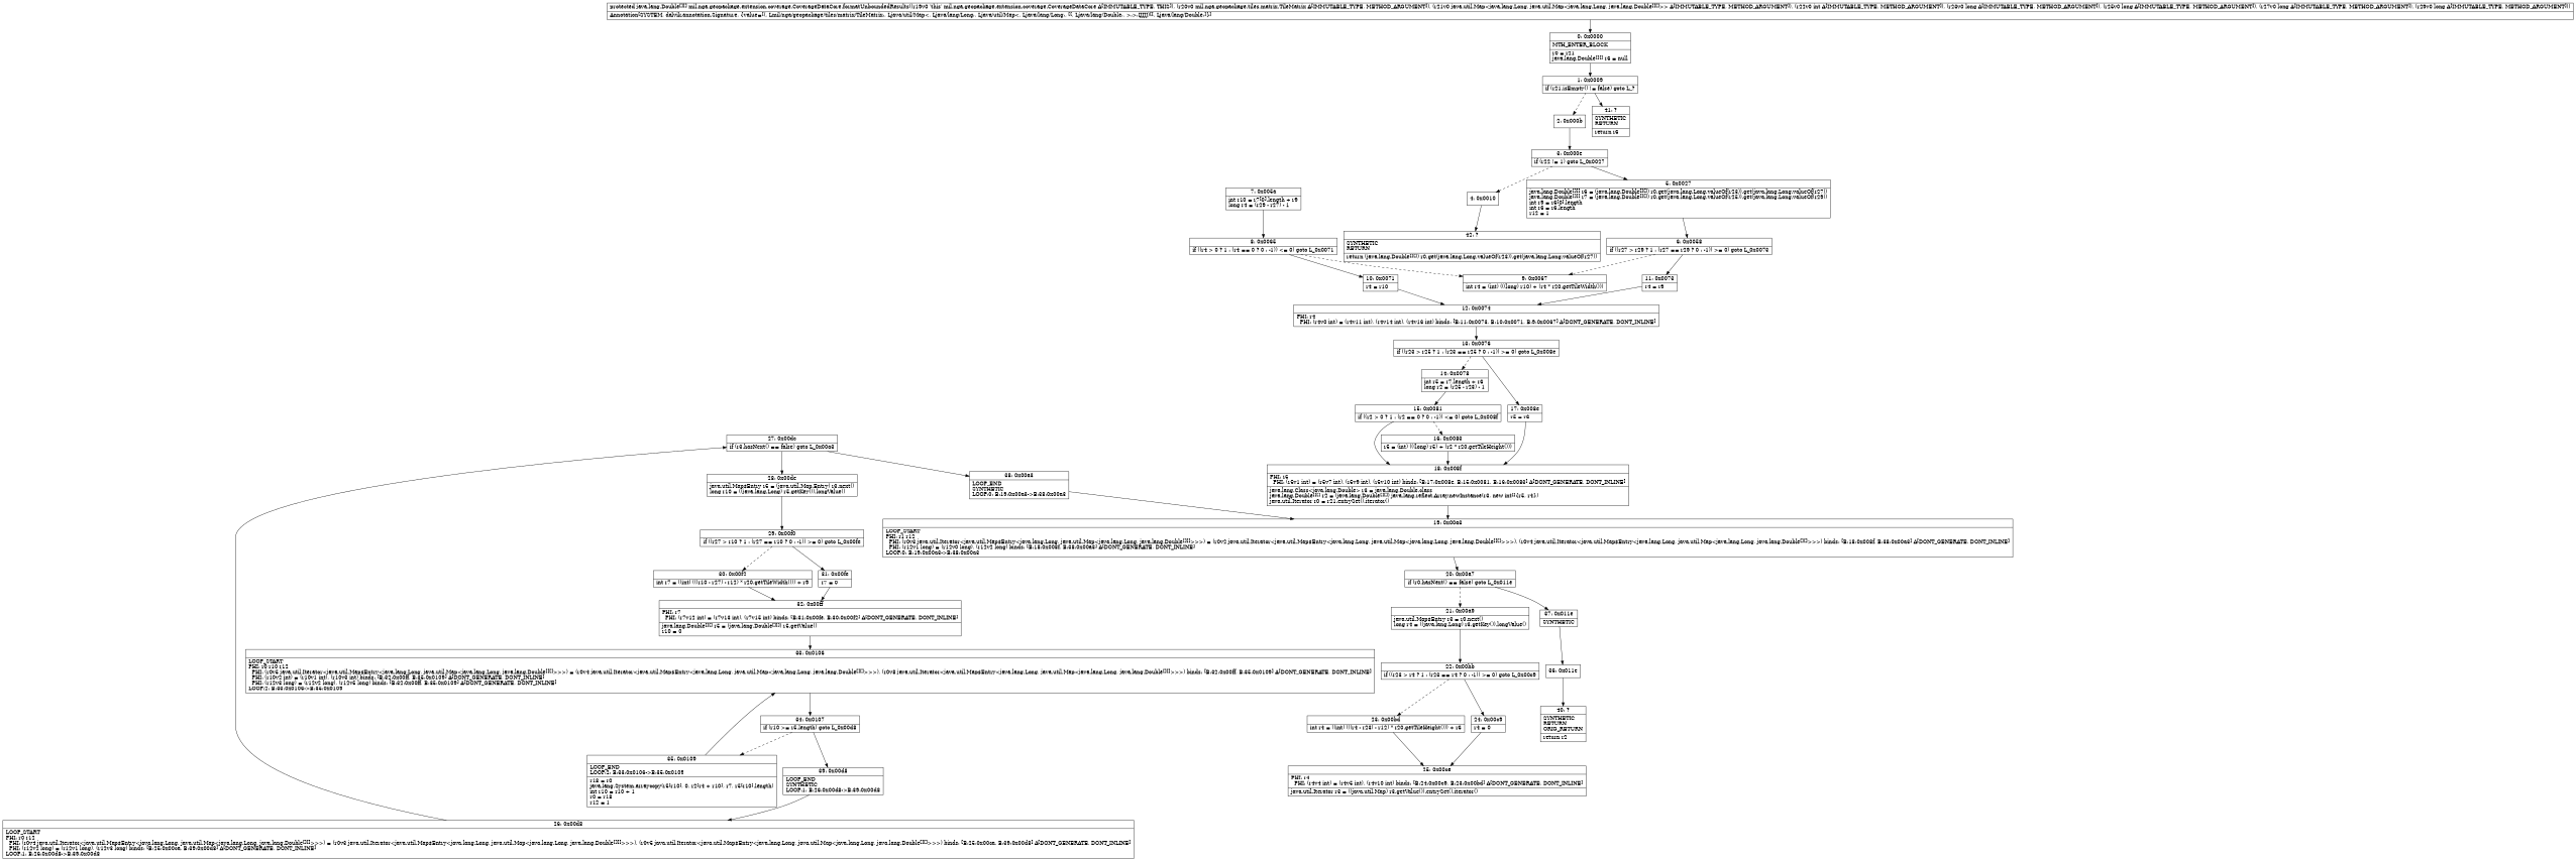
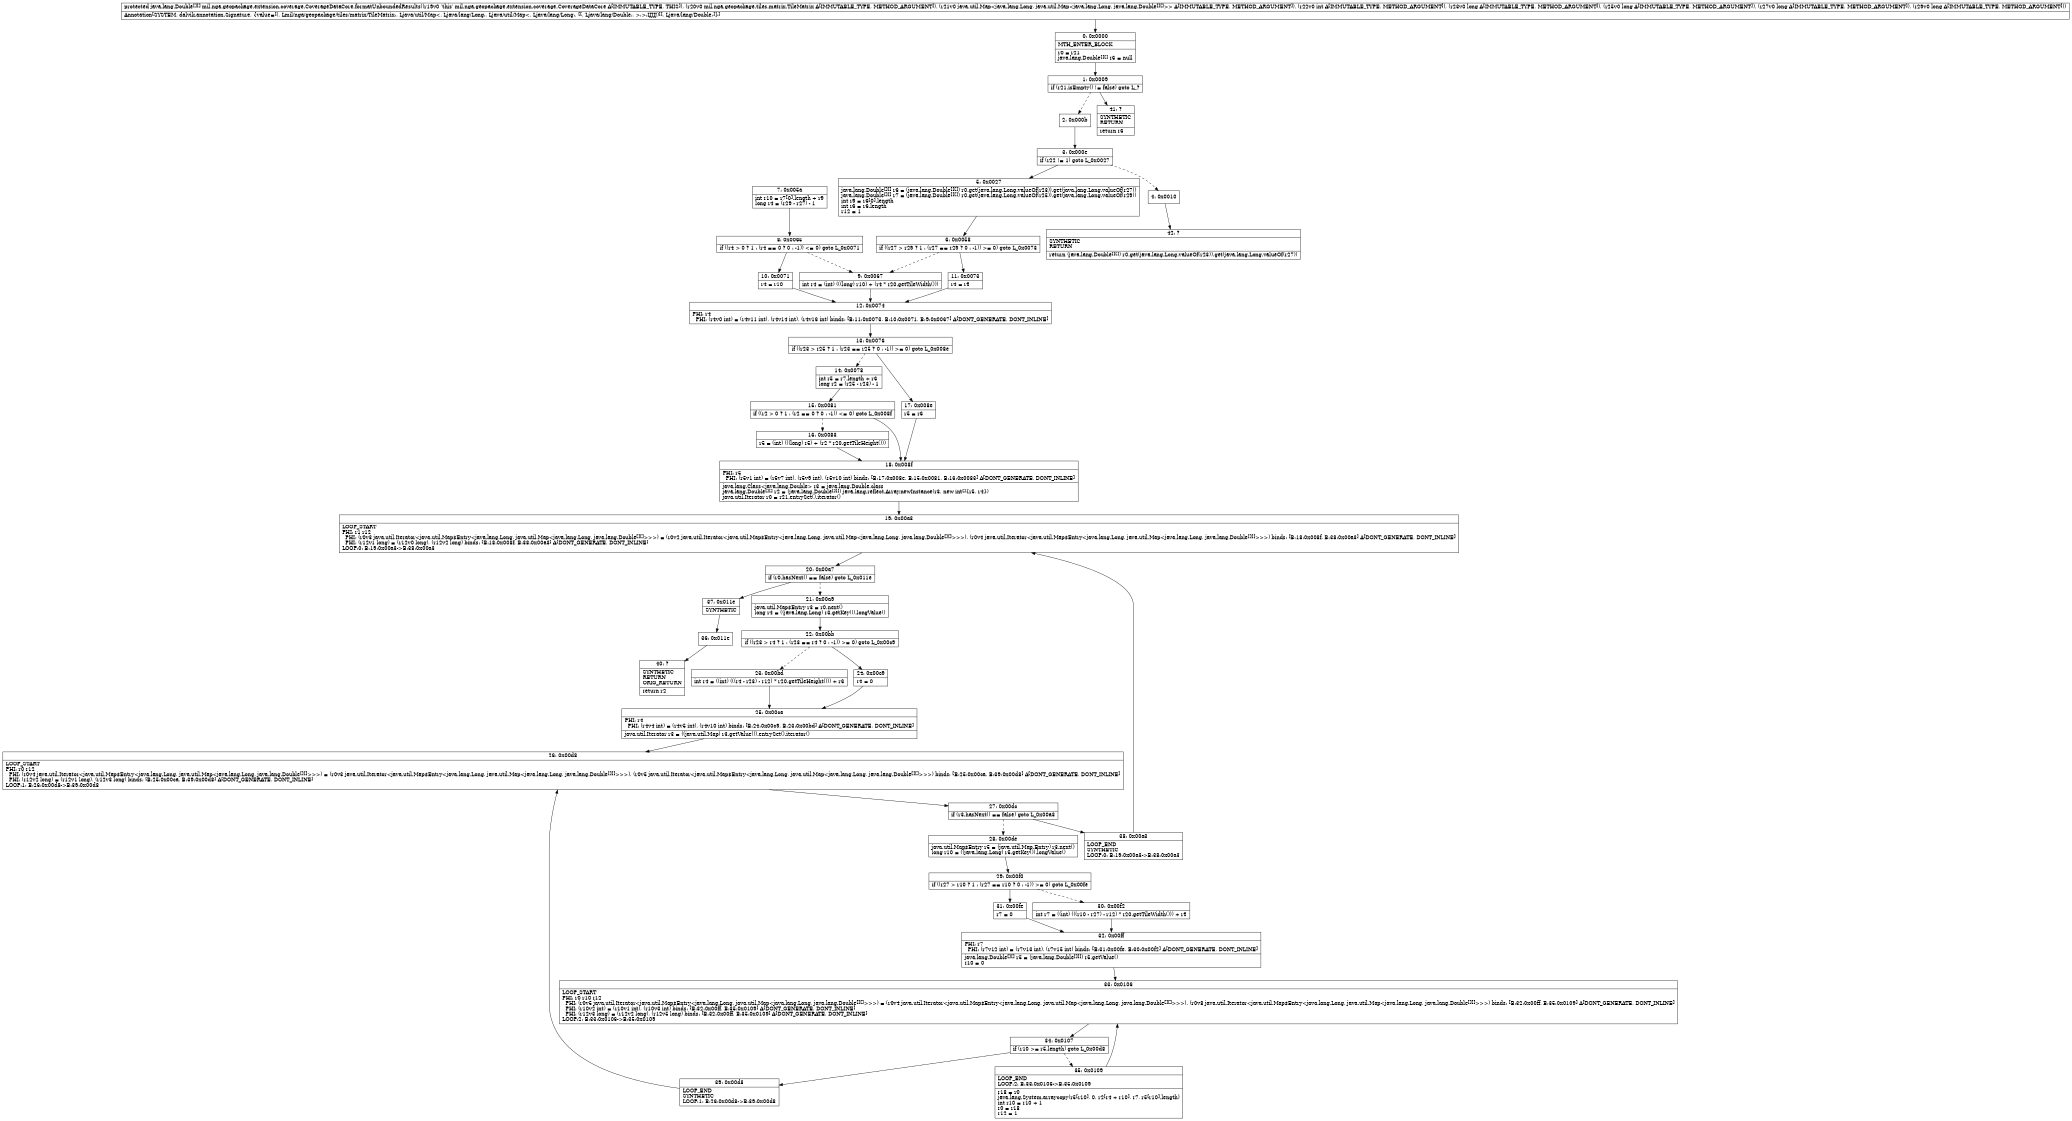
  digraph {
    node [shape=record]
    n1 [label="{0\:\ 0x0000|MTH_ENTER_BLOCK\l|r0 = r21\ljava.lang.Double[][] r6 = null\l}"]
    n2 [label="{1\:\ 0x0009|if (r21.isEmpty() != false) goto L_?\l}"]
    n3 [label="{2\:\ 0x000b}"]
    n4 [label="{41\:\ ?|SYNTHETIC\lRETURN\l|return r6\l}"]
    n5 [label="{3\:\ 0x000e|if (r22 != 1) goto L_0x0027\l}"]
    n6 [label="{4\:\ 0x0010}"]
    n7 [label="{5\:\ 0x0027|java.lang.Double[][] r6 = (java.lang.Double[][]) r0.get(java.lang.Long.valueOf(r23)).get(java.lang.Long.valueOf(r27))\ljava.lang.Double[][] r7 = (java.lang.Double[][]) r0.get(java.lang.Long.valueOf(r25)).get(java.lang.Long.valueOf(r29))\lint r9 = r6[0].length\lint r6 = r6.length\lr12 = 1\l}"]
    n8 [label="{42\:\ ?|SYNTHETIC\lRETURN\l|return (java.lang.Double[][]) r0.get(java.lang.Long.valueOf(r23)).get(java.lang.Long.valueOf(r27))\l}"]
    n9 [label="{6\:\ 0x0058|if ((r27 \> r29 ? 1 : (r27 == r29 ? 0 : \-1)) \>= 0) goto L_0x0073\l}"]
    n10 [label="{11\:\ 0x0073|r4 = r9\l}"]
    n11 [label="{9\:\ 0x0067|int r4 = (int) (((long) r10) + (r4 * r20.getTileWidth()))\l}"]
    n12 [label="{7\:\ 0x005a|int r10 = r7[0].length + r9\llong r4 = (r29 \- r27) \- 1\l}"]
    n13 [label="{8\:\ 0x0065|if ((r4 \> 0 ? 1 : (r4 == 0 ? 0 : \-1)) \<= 0) goto L_0x0071\l}"]
    n14 [label="{12\:\ 0x0074|PHI: r4 \l  PHI: (r4v0 int) = (r4v11 int), (r4v14 int), (r4v16 int) binds: [B:11:0x0073, B:10:0x0071, B:9:0x0067] A[DONT_GENERATE, DONT_INLINE]\l}"]
    n15 [label="{10\:\ 0x0071|r4 = r10\l}"]
    n16 [label="{13\:\ 0x0076|if ((r23 \> r25 ? 1 : (r23 == r25 ? 0 : \-1)) \>= 0) goto L_0x008e\l}"]
    n17 [label="{14\:\ 0x0078|int r5 = r7.length + r6\llong r2 = (r25 \- r23) \- 1\l}"]
    n18 [label="{17\:\ 0x008e|r5 = r6\l}"]
    n19 [label="{15\:\ 0x0081|if ((r2 \> 0 ? 1 : (r2 == 0 ? 0 : \-1)) \<= 0) goto L_0x008f\l}"]
    n20 [label="{18\:\ 0x008f|PHI: r5 \l  PHI: (r5v1 int) = (r5v7 int), (r5v9 int), (r5v10 int) binds: [B:17:0x008e, B:15:0x0081, B:16:0x0083] A[DONT_GENERATE, DONT_INLINE]\l|java.lang.Class\<java.lang.Double\> r3 = java.lang.Double.class\ljava.lang.Double[][] r2 = (java.lang.Double[][]) java.lang.reflect.Array.newInstance(r3, new int[]\{r5, r4\})\ljava.util.Iterator r0 = r21.entrySet().iterator()\l}"]
    n21 [label="{16\:\ 0x0083|r5 = (int) (((long) r5) + (r2 * r20.getTileHeight()))\l}"]
    n22 [label="{19\:\ 0x00a3|LOOP_START\lPHI: r1 r12 \l  PHI: (r0v3 java.util.Iterator\<java.util.Map$Entry\<java.lang.Long, java.util.Map\<java.lang.Long, java.lang.Double[][]\>\>\>) = (r0v2 java.util.Iterator\<java.util.Map$Entry\<java.lang.Long, java.util.Map\<java.lang.Long, java.lang.Double[][]\>\>\>), (r0v4 java.util.Iterator\<java.util.Map$Entry\<java.lang.Long, java.util.Map\<java.lang.Long, java.lang.Double[][]\>\>\>) binds: [B:18:0x008f, B:38:0x00a3] A[DONT_GENERATE, DONT_INLINE]\l  PHI: (r12v1 long) = (r12v0 long), (r12v2 long) binds: [B:18:0x008f, B:38:0x00a3] A[DONT_GENERATE, DONT_INLINE]\lLOOP:0: B:19:0x00a3\-\>B:38:0x00a3\l}"]
    n23 [label="{20\:\ 0x00a7|if (r0.hasNext() == false) goto L_0x011e\l}"]
    n24 [label="{21\:\ 0x00a9|java.util.Map$Entry r3 = r0.next()\llong r4 = ((java.lang.Long) r3.getKey()).longValue()\l}"]
    n25 [label="{37\:\ 0x011e|SYNTHETIC\l}"]
    n26 [label="{22\:\ 0x00bb|if ((r23 \> r4 ? 1 : (r23 == r4 ? 0 : \-1)) \>= 0) goto L_0x00c9\l}"]
    n27 [label="{36\:\ 0x011e}"]
    n28 [label="{23\:\ 0x00bd|int r4 = ((int) (((r4 \- r23) \- r12) * r20.getTileHeight())) + r6\l}"]
    n29 [label="{24\:\ 0x00c9|r4 = 0\l}"]
    n30 [label="{25\:\ 0x00ca|PHI: r4 \l  PHI: (r4v4 int) = (r4v5 int), (r4v10 int) binds: [B:24:0x00c9, B:23:0x00bd] A[DONT_GENERATE, DONT_INLINE]\l|java.util.Iterator r3 = ((java.util.Map) r3.getValue()).entrySet().iterator()\l}"]
    n31 [label="{26\:\ 0x00d8|LOOP_START\lPHI: r0 r12 \l  PHI: (r0v4 java.util.Iterator\<java.util.Map$Entry\<java.lang.Long, java.util.Map\<java.lang.Long, java.lang.Double[][]\>\>\>) = (r0v3 java.util.Iterator\<java.util.Map$Entry\<java.lang.Long, java.util.Map\<java.lang.Long, java.lang.Double[][]\>\>\>), (r0v5 java.util.Iterator\<java.util.Map$Entry\<java.lang.Long, java.util.Map\<java.lang.Long, java.lang.Double[][]\>\>\>) binds: [B:25:0x00ca, B:39:0x00d8] A[DONT_GENERATE, DONT_INLINE]\l  PHI: (r12v2 long) = (r12v1 long), (r12v3 long) binds: [B:25:0x00ca, B:39:0x00d8] A[DONT_GENERATE, DONT_INLINE]\lLOOP:1: B:26:0x00d8\-\>B:39:0x00d8\l}"]
    n32 [label="{27\:\ 0x00dc|if (r3.hasNext() == false) goto L_0x00a3\l}"]
    n33 [label="{28\:\ 0x00de|java.util.Map$Entry r5 = (java.util.Map.Entry) r3.next()\llong r10 = ((java.lang.Long) r5.getKey()).longValue()\l}"]
    n34 [label="{38\:\ 0x00a3|LOOP_END\lSYNTHETIC\lLOOP:0: B:19:0x00a3\-\>B:38:0x00a3\l}"]
    n35 [label="{29\:\ 0x00f0|if ((r27 \> r10 ? 1 : (r27 == r10 ? 0 : \-1)) \>= 0) goto L_0x00fe\l}"]
    n36 [label="{30\:\ 0x00f2|int r7 = ((int) (((r10 \- r27) \- r12) * r20.getTileWidth())) + r9\l}"]
    n37 [label="{31\:\ 0x00fe|r7 = 0\l}"]
    n38 [label="{32\:\ 0x00ff|PHI: r7 \l  PHI: (r7v12 int) = (r7v13 int), (r7v15 int) binds: [B:31:0x00fe, B:30:0x00f2] A[DONT_GENERATE, DONT_INLINE]\l|java.lang.Double[][] r5 = (java.lang.Double[][]) r5.getValue()\lr10 = 0\l}"]
    n39 [label="{33\:\ 0x0106|LOOP_START\lPHI: r0 r10 r12 \l  PHI: (r0v5 java.util.Iterator\<java.util.Map$Entry\<java.lang.Long, java.util.Map\<java.lang.Long, java.lang.Double[][]\>\>\>) = (r0v4 java.util.Iterator\<java.util.Map$Entry\<java.lang.Long, java.util.Map\<java.lang.Long, java.lang.Double[][]\>\>\>), (r0v8 java.util.Iterator\<java.util.Map$Entry\<java.lang.Long, java.util.Map\<java.lang.Long, java.lang.Double[][]\>\>\>) binds: [B:32:0x00ff, B:35:0x0109] A[DONT_GENERATE, DONT_INLINE]\l  PHI: (r10v2 int) = (r10v1 int), (r10v3 int) binds: [B:32:0x00ff, B:35:0x0109] A[DONT_GENERATE, DONT_INLINE]\l  PHI: (r12v3 long) = (r12v2 long), (r12v5 long) binds: [B:32:0x00ff, B:35:0x0109] A[DONT_GENERATE, DONT_INLINE]\lLOOP:2: B:33:0x0106\-\>B:35:0x0109\l}"]
    n40 [label="{34\:\ 0x0107|if (r10 \>= r5.length) goto L_0x00d8\l}"]
    n41 [label="{35\:\ 0x0109|LOOP_END\lLOOP:2: B:33:0x0106\-\>B:35:0x0109\l|r18 = r0\ljava.lang.System.arraycopy(r5[r10], 0, r2[r4 + r10], r7, r5[r10].length)\lint r10 = r10 + 1\lr0 = r18\lr12 = 1\l}"]
    n42 [label="{39\:\ 0x00d8|LOOP_END\lSYNTHETIC\lLOOP:1: B:26:0x00d8\-\>B:39:0x00d8\l}"]
    n43 [label="{40\:\ ?|SYNTHETIC\lRETURN\lORIG_RETURN\l|return r2\l}"]
    n44 [label="{protected java.lang.Double[][] mil.nga.geopackage.extension.coverage.CoverageDataCore.formatUnboundedResults((r19v0 'this' mil.nga.geopackage.extension.coverage.CoverageDataCore A[IMMUTABLE_TYPE, THIS]), (r20v0 mil.nga.geopackage.tiles.matrix.TileMatrix A[IMMUTABLE_TYPE, METHOD_ARGUMENT]), (r21v0 java.util.Map\<java.lang.Long, java.util.Map\<java.lang.Long, java.lang.Double[][]\>\> A[IMMUTABLE_TYPE, METHOD_ARGUMENT]), (r22v0 int A[IMMUTABLE_TYPE, METHOD_ARGUMENT]), (r23v0 long A[IMMUTABLE_TYPE, METHOD_ARGUMENT]), (r25v0 long A[IMMUTABLE_TYPE, METHOD_ARGUMENT]), (r27v0 long A[IMMUTABLE_TYPE, METHOD_ARGUMENT]), (r29v0 long A[IMMUTABLE_TYPE, METHOD_ARGUMENT]))  | Annotation[SYSTEM, dalvik.annotation.Signature, \{value=[(, Lmil\/nga\/geopackage\/tiles\/matrix\/TileMatrix;, Ljava\/util\/Map\<, Ljava\/lang\/Long;, Ljava\/util\/Map\<, Ljava\/lang\/Long;, [[, Ljava\/lang\/Double;, \>;\>;IJJJJ)[[, Ljava\/lang\/Double;]\}]\l}"]
    n1 -> n2
    n2 -> n3 [style=dashed]
    n2 -> n4
    n3 -> n5
    n5 -> n6 [style=dashed]
    n5 -> n7
    n6 -> n8
    n7 -> n9
    n9 -> n10
    n9 -> n11 [style=dashed]
    n10 -> n14
+   n11 -> n14
    n12 -> n13
    n13 -> n11 [style=dashed]
    n13 -> n15
    n14 -> n16
    n15 -> n14
    n16 -> n17 [style=dashed]
    n16 -> n18
    n17 -> n19
    n18 -> n20
    n19 -> n20
    n19 -> n21 [style=dashed]
    n20 -> n22
    n21 -> n20
    n22 -> n23
    n23 -> n24 [style=dashed]
    n23 -> n25
    n24 -> n26
    n25 -> n27
    n26 -> n28 [style=dashed]
    n26 -> n29
    n27 -> n43
    n28 -> n30
    n29 -> n30
+   n30 -> n31
    n31 -> n32
-   n32 -> n33 [style=solid]
+   n32 -> n33 [style=dashed]
    n32 -> n34
    n33 -> n35
    n34 -> n22
    n35 -> n36 [style=dashed]
    n35 -> n37
    n36 -> n38
    n37 -> n38
    n38 -> n39
    n39 -> n40
    n40 -> n41 [style=dashed]
    n40 -> n42
    n41 -> n39
    n42 -> n31
    n44 -> n1
  }
